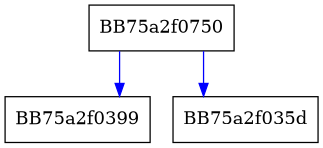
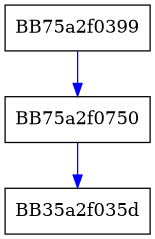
  digraph {
    splines=ortho
    node [shape=box]
    edge [color=blue]
    n1 [label=BB75a2f0750]
    BB75a2f0399
-   BB75a2f035d
-   n1 -> BB75a2f0399
+   BB75a2f035d [label=BB35a2f035d]
+   BB75a2f0399 -> n1
    n1 -> BB75a2f035d
  }
